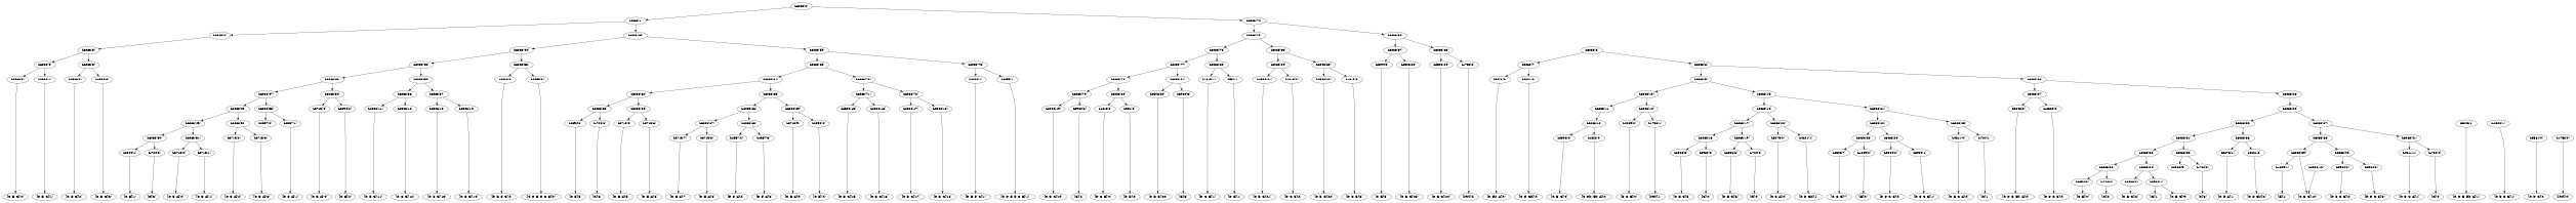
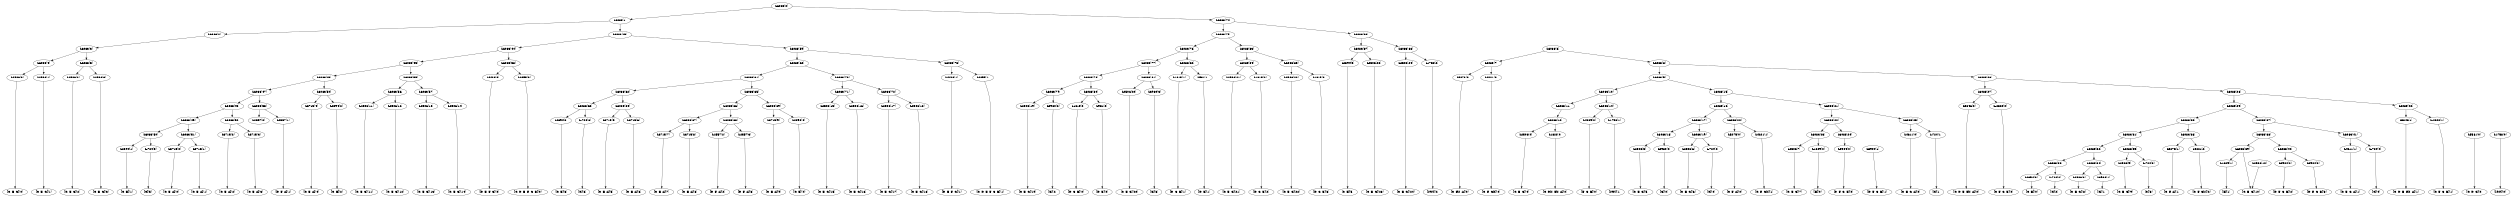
  digraph {
    "L6083(0)"
    "L6083(1)"
    "L6083(74)"
    "L6083(2)"
    "L6083(43)"
    "L6083(75)"
    "L6083(86)"
    "L6083(3)"
    "L6083(6)"
    "L6083(44)"
    "L6083(59)"
    "L6083(76)"
    "L6083(83)"
    "L6083(87)"
    "L6083(88)"
    "L6083(4)"
    "L6083(5)"
    "L6083(7)"
    "L6083(8)"
    "L6083(45)"
    "L6083(58)"
    "L6083(60)"
    "L6083(73)"
    "L6083(77)"
    "L6083(82)"
    "L6083(84)"
    "L6083(85)"
    "L2394(5)"
    "L2506(23)"
    "L2506(24)"
    "L1758(2)"
    "L2506(0)"
    "L2506(1)"
    "L2506(2)"
    "L2506(3)"
    "L5073(0)"
    "L4221(0)"
    "L6083(9)"
    "L6083(26)"
    "L6083(46)"
    "L6083(55)"
    "L4428(0)"
    "L2095(0)"
    "L6083(61)"
    "L6083(70)"
    "L4428(1)"
    "L2095(1)"
    "L6083(78)"
    "L6083(81)"
    "L1815(1)"
    "L931(1)"
    "L2506(21)"
    "L1815(2)"
    "L2506(22)"
    "L1815(3)"
    "L6083(10)"
    "L6083(15)"
    "L6083(27)"
    "L6083(28)"
    "L6083(47)"
    "L6083(54)"
    "L6083(56)"
    "L6083(57)"
    "L6083(62)"
    "L6083(65)"
    "L6083(71)"
    "L6083(72)"
    "L6083(79)"
    "L6083(80)"
    "L2506(20)"
    "L3980(3)"
    "L6083(11)"
    "L6083(14)"
    "L6083(16)"
    "L6083(21)"
    "L5846(0)"
    "L-2320(0)"
    "L6083(29)"
+   "L6083(42)"
    "L6083(48)"
    "L6083(53)"
    "L3715(4)"
    "L2394(2)"
    "L2506(11)"
    "L2506(12)"
    "L2506(13)"
    "L2506(14)"
    "L6083(63)"
    "L6083(64)"
    "L6083(66)"
    "L6083(69)"
    "L2506(15)"
    "L2506(16)"
    "L2506(17)"
    "L2506(18)"
    "L2506(19)"
    "L3980(2)"
    "L1815(0)"
    "L931(0)"
    "L6083(12)"
    "L4839(0)"
    "L1758(1)"
    "L6083(17)"
    "L6083(20)"
    "L6083(22)"
    "L6083(25)"
    "L6083(30)"
    "L6083(37)"
    "L5846(1)"
    "L-2320(1)"
    "L6083(49)"
    "L6083(52)"
    "L2557(0)"
    "L2557(1)"
    "L2394(3)"
    "L-724(6)"
    "L3715(5)"
    "L3715(6)"
    "L6083(67)"
    "L6083(68)"
    "L3715(9)"
    "L2394(4)"
    "L2506(4)"
    "L1822(0)"
    "L5581(0)"
    "L1758(0)"
    "L6083(18)"
    "L6083(19)"
    "L5275(0)"
    "L4221(1)"
    "L6083(23)"
    "L6083(24)"
    "L4611(0)"
    "L-724(1)"
    "L6083(31)"
    "L6083(36)"
    "L6083(38)"
    "L6083(41)"
    "L6083(50)"
    "L6083(51)"
    "L3715(2)"
    "L3715(3)"
    "L3715(7)"
    "L3715(8)"
    "L2557(2)"
    "L2557(3)"
    "L2506(5)"
    "L3980(0)"
    "L2506(6)"
    "L-724(0)"
    "L2506(7)"
    "L1609(0)"
    "L3904(0)"
    "L3904(1)"
    "L6083(32)"
    "L6083(35)"
    "L5275(1)"
    "L4221(2)"
    "L6083(39)"
    "L6083(40)"
    "L4611(1)"
    "L-724(4)"
    "L2394(1)"
    "L-724(5)"
    "L3715(0)"
    "L3715(1)"
    "L6083(33)"
    "L6083(34)"
    "L2506(9)"
    "L-724(3)"
    "L2506(10)"
    "L1609(1)"
    "L3904(2)"
    "L3904(3)"
    "L2394(0)"
    "L-724(2)"
    "L2506(8)"
    "L3980(1)"
    "[C  E  G](0)"
    "[C  E  G](1)"
    "[C  E  G](2)"
    "[C  E  G](3)"
    "[C  Fis  A](0)"
    "[C  F  Gis](0)"
    "[C  E  G](4)"
    "[C  Dis  Fis  A](0)"
    "[C  D  G](0)"
    "[rest](0)"
    "[F  G  B](0)"
    "[rest](1)"
    "[C  E  G](5)"
    "[G](0)"
    "[C  E  G](6)"
    "[C](0)"
    "[C  F  A](0)"
    "[C  F  Gis](1)"
    "[C  E  G](7)"
    "[E](0)"
    "[D  F  G  B](0)"
    "[D  F  G  B](1)"
    "[C  E  G  A](0)"
    "[C](1)"
    "[C  D  E  Fis  A](0)"
    "[C  F  G  B](0)"
    "[C  E](0)"
    "[C](2)"
    "[C  E  G](8)"
    "[G](1)"
    "[C  E  G](9)"
    "[C](3)"
    "[C  F  A](1)"
    "[C  F  Gis](2)"
    "[C  E  G](10)"
    "[E](1)"
    "[D  F  G  B](2)"
    "[D  F  G  B](3)"
    "[C  E  G  A](1)"
    "[C](4)"
    "[C  D  E  Fis  A](1)"
    "[C  F  G  B](1)"
    "[C  E](1)"
    "[C](5)"
    "[C  E  A](0)"
    "[C  E  A](1)"
    "[C  E  A](2)"
    "[C  E  A](3)"
    "[D  F  A](1)"
    "[C  E  A](4)"
    "[C  E](2)"
    "[C  E  G](11)"
    "[C  E  G](12)"
    "[C  E  G](13)"
    "[C  E  G](14)"
    "[D  E  F  G](0)"
    "[C  D  E  F  G  B](0)"
    "[C  E](3)"
    "[C](6)"
    "[C  E  A](5)"
    "[C  E  A](6)"
    "[C  E  A](7)"
    "[C  E  A](8)"
    "[D  F  A](2)"
    "[D  F  A](3)"
    "[C  E  A](9)"
    "[C  E](4)"
    "[C  E  G](15)"
    "[C  E  G](16)"
    "[C  E  G](17)"
    "[C  E  G](18)"
    "[D  E  F  G](1)"
    "[C  D  E  F  G  B](1)"
    "[C  E  G](19)"
    "[G](2)"
    "[D  G  B](0)"
    "[D  B](0)"
    "[C  E  G](20)"
    "[G](3)"
    "[D  G  B](1)"
    "[D  B](1)"
    "[C  E  G](21)"
    "[D  G  B](2)"
    "[C  E  G](22)"
    "[D  G  B](3)"
    "[C  E](5)"
    "[C  E  G](23)"
    "[C  E  G](24)"
    "[rest](2)"
    subgraph sub_1 {
      rank=min
      "L6083(0)"
    }
    subgraph sub_2 {
      rank=same
      "L6083(1)"
      "L6083(74)"
    }
    subgraph sub_3 {
      rank=same
      "L6083(2)"
      "L6083(43)"
      "L6083(75)"
      "L6083(86)"
    }
    subgraph sub_4 {
      rank=same
      "L6083(3)"
      "L6083(6)"
      "L6083(44)"
      "L6083(59)"
      "L6083(76)"
      "L6083(83)"
      "L6083(87)"
      "L6083(88)"
    }
    subgraph sub_5 {
      rank=same
      "L6083(4)"
      "L6083(5)"
      "L6083(7)"
      "L6083(8)"
      "L6083(45)"
      "L6083(58)"
      "L6083(60)"
      "L6083(73)"
      "L6083(77)"
      "L6083(82)"
      "L6083(84)"
      "L6083(85)"
      "L2394(5)"
      "L2506(23)"
      "L2506(24)"
      "L1758(2)"
    }
    subgraph sub_6 {
      rank=same
      "L2506(0)"
      "L2506(1)"
      "L2506(2)"
      "L2506(3)"
      "L5073(0)"
      "L4221(0)"
      "L6083(9)"
      "L6083(26)"
      "L6083(46)"
      "L6083(55)"
      "L4428(0)"
      "L2095(0)"
      "L6083(61)"
      "L6083(70)"
      "L4428(1)"
      "L2095(1)"
      "L6083(78)"
      "L6083(81)"
      "L1815(1)"
      "L931(1)"
      "L2506(21)"
      "L1815(2)"
      "L2506(22)"
      "L1815(3)"
    }
    subgraph sub_7 {
      rank=same
      "L6083(10)"
      "L6083(15)"
      "L6083(27)"
      "L6083(28)"
      "L6083(47)"
      "L6083(54)"
      "L6083(56)"
      "L6083(57)"
      "L6083(62)"
      "L6083(65)"
      "L6083(71)"
      "L6083(72)"
      "L6083(79)"
      "L6083(80)"
      "L2506(20)"
      "L3980(3)"
    }
    subgraph sub_8 {
      rank=same
      "L6083(11)"
      "L6083(14)"
      "L6083(16)"
      "L6083(21)"
      "L5846(0)"
      "L-2320(0)"
      "L6083(29)"
+     "L6083(42)"
      "L6083(48)"
      "L6083(53)"
      "L3715(4)"
      "L2394(2)"
      "L2506(11)"
      "L2506(12)"
      "L2506(13)"
      "L2506(14)"
      "L6083(63)"
      "L6083(64)"
      "L6083(66)"
      "L6083(69)"
      "L2506(15)"
      "L2506(16)"
      "L2506(17)"
      "L2506(18)"
      "L2506(19)"
      "L3980(2)"
      "L1815(0)"
      "L931(0)"
    }
    subgraph sub_9 {
      rank=same
      "L6083(12)"
      "L4839(0)"
      "L1758(1)"
      "L6083(17)"
      "L6083(20)"
      "L6083(22)"
      "L6083(25)"
      "L6083(30)"
      "L6083(37)"
      "L5846(1)"
      "L-2320(1)"
      "L6083(49)"
      "L6083(52)"
      "L2557(0)"
      "L2557(1)"
      "L2394(3)"
      "L-724(6)"
      "L3715(5)"
      "L3715(6)"
      "L6083(67)"
      "L6083(68)"
      "L3715(9)"
      "L2394(4)"
    }
    subgraph sub_10 {
      rank=same
      "L2506(4)"
      "L1822(0)"
      "L5581(0)"
      "L1758(0)"
      "L6083(18)"
      "L6083(19)"
      "L5275(0)"
      "L4221(1)"
      "L6083(23)"
      "L6083(24)"
      "L4611(0)"
      "L-724(1)"
      "L6083(31)"
      "L6083(36)"
      "L6083(38)"
      "L6083(41)"
      "L6083(50)"
      "L6083(51)"
      "L3715(2)"
      "L3715(3)"
      "L3715(7)"
      "L3715(8)"
      "L2557(2)"
      "L2557(3)"
    }
    subgraph sub_11 {
      rank=same
      "L2506(5)"
      "L3980(0)"
      "L2506(6)"
      "L-724(0)"
      "L2506(7)"
      "L1609(0)"
      "L3904(0)"
      "L3904(1)"
      "L6083(32)"
      "L6083(35)"
      "L5275(1)"
      "L4221(2)"
      "L6083(39)"
      "L6083(40)"
      "L4611(1)"
      "L-724(4)"
      "L2394(1)"
      "L-724(5)"
      "L3715(0)"
      "L3715(1)"
    }
    subgraph sub_12 {
      rank=same
      "L6083(33)"
      "L6083(34)"
      "L2506(9)"
      "L-724(3)"
      "L2506(10)"
      "L1609(1)"
      "L3904(2)"
      "L3904(3)"
    }
    subgraph sub_13 {
      rank=same
      "L2394(0)"
      "L-724(2)"
      "L2506(8)"
      "L3980(1)"
    }
    subgraph sub_14 {
      rank=max
      "[C  E  G](0)"
      "[C  E  G](1)"
      "[C  E  G](2)"
      "[C  E  G](3)"
      "[C  Fis  A](0)"
      "[C  F  Gis](0)"
      "[C  E  G](4)"
      "[C  Dis  Fis  A](0)"
      "[C  D  G](0)"
      "[rest](0)"
      "[F  G  B](0)"
      "[rest](1)"
      "[C  E  G](5)"
      "[G](0)"
      "[C  E  G](6)"
      "[C](0)"
      "[C  F  A](0)"
      "[C  F  Gis](1)"
      "[C  E  G](7)"
      "[E](0)"
      "[D  F  G  B](0)"
      "[D  F  G  B](1)"
      "[C  E  G  A](0)"
      "[C](1)"
      "[C  D  E  Fis  A](0)"
      "[C  F  G  B](0)"
      "[C  E](0)"
      "[C](2)"
      "[C  E  G](8)"
      "[G](1)"
      "[C  E  G](9)"
      "[C](3)"
      "[C  F  A](1)"
      "[C  F  Gis](2)"
      "[C  E  G](10)"
      "[E](1)"
      "[D  F  G  B](2)"
      "[D  F  G  B](3)"
      "[C  E  G  A](1)"
      "[C](4)"
      "[C  D  E  Fis  A](1)"
      "[C  F  G  B](1)"
      "[C  E](1)"
      "[C](5)"
      "[C  E  A](0)"
      "[C  E  A](1)"
      "[C  E  A](2)"
      "[C  E  A](3)"
      "[D  F  A](1)"
      "[C  E  A](4)"
      "[C  E](2)"
      "[C  E  G](11)"
      "[C  E  G](12)"
      "[C  E  G](13)"
      "[C  E  G](14)"
      "[D  E  F  G](0)"
      "[C  D  E  F  G  B](0)"
      "[C  E](3)"
      "[C](6)"
      "[C  E  A](5)"
      "[C  E  A](6)"
      "[C  E  A](7)"
      "[C  E  A](8)"
      "[D  F  A](2)"
      "[D  F  A](3)"
      "[C  E  A](9)"
      "[C  E](4)"
      "[C  E  G](15)"
      "[C  E  G](16)"
      "[C  E  G](17)"
      "[C  E  G](18)"
      "[D  E  F  G](1)"
      "[C  D  E  F  G  B](1)"
      "[C  E  G](19)"
      "[G](2)"
      "[D  G  B](0)"
      "[D  B](0)"
      "[C  E  G](20)"
      "[G](3)"
      "[D  G  B](1)"
      "[D  B](1)"
      "[C  E  G](21)"
      "[D  G  B](2)"
      "[C  E  G](22)"
      "[D  G  B](3)"
      "[C  E](5)"
      "[C  E  G](23)"
      "[C  E  G](24)"
      "[rest](2)"
    }
    "L6083(0)" -> "L6083(1)"
    "L6083(0)" -> "L6083(74)"
    "L6083(1)" -> "L6083(2)"
    "L6083(1)" -> "L6083(43)"
    "L6083(74)" -> "L6083(75)"
    "L6083(74)" -> "L6083(86)"
    "L6083(2)" -> "L6083(3)"
    "L6083(43)" -> "L6083(44)"
    "L6083(43)" -> "L6083(59)"
    "L6083(75)" -> "L6083(76)"
    "L6083(75)" -> "L6083(83)"
    "L6083(86)" -> "L6083(87)"
    "L6083(86)" -> "L6083(88)"
    "L6083(3)" -> "L6083(4)"
    "L6083(3)" -> "L6083(5)"
    "L6083(6)" -> "L6083(7)"
    "L6083(6)" -> "L6083(8)"
    "L6083(44)" -> "L6083(45)"
    "L6083(44)" -> "L6083(58)"
    "L6083(59)" -> "L6083(60)"
    "L6083(59)" -> "L6083(73)"
    "L6083(76)" -> "L6083(77)"
    "L6083(76)" -> "L6083(82)"
    "L6083(83)" -> "L6083(84)"
    "L6083(83)" -> "L6083(85)"
    "L6083(87)" -> "L2394(5)"
    "L6083(87)" -> "L2506(23)"
    "L6083(88)" -> "L2506(24)"
    "L6083(88)" -> "L1758(2)"
    "L6083(4)" -> "L2506(0)"
    "L6083(4)" -> "L2506(1)"
    "L6083(5)" -> "L2506(2)"
    "L6083(5)" -> "L2506(3)"
    "L6083(7)" -> "L5073(0)"
    "L6083(7)" -> "L4221(0)"
    "L6083(8)" -> "L6083(9)"
    "L6083(8)" -> "L6083(26)"
    "L6083(45)" -> "L6083(46)"
    "L6083(45)" -> "L6083(55)"
    "L6083(58)" -> "L4428(0)"
    "L6083(58)" -> "L2095(0)"
    "L6083(60)" -> "L6083(61)"
    "L6083(60)" -> "L6083(70)"
    "L6083(73)" -> "L4428(1)"
    "L6083(73)" -> "L2095(1)"
    "L6083(77)" -> "L6083(78)"
    "L6083(77)" -> "L6083(81)"
    "L6083(82)" -> "L1815(1)"
    "L6083(82)" -> "L931(1)"
    "L6083(84)" -> "L2506(21)"
    "L6083(84)" -> "L1815(2)"
    "L6083(85)" -> "L2506(22)"
    "L6083(85)" -> "L1815(3)"
    "L2394(5)" -> "[C  E](5)"
    "L2506(23)" -> "[C  E  G](23)"
    "L2506(24)" -> "[C  E  G](24)"
    "L1758(2)" -> "[rest](2)"
    "L2506(0)" -> "[C  E  G](0)"
    "L2506(1)" -> "[C  E  G](1)"
    "L2506(2)" -> "[C  E  G](2)"
    "L2506(3)" -> "[C  E  G](3)"
    "L5073(0)" -> "[C  Fis  A](0)"
    "L4221(0)" -> "[C  F  Gis](0)"
    "L6083(9)" -> "L6083(10)"
    "L6083(9)" -> "L6083(15)"
    "L6083(26)" -> "L6083(27)"
    "L6083(26)" -> "L6083(28)"
    "L6083(46)" -> "L6083(47)"
    "L6083(46)" -> "L6083(54)"
    "L6083(55)" -> "L6083(56)"
    "L6083(55)" -> "L6083(57)"
    "L4428(0)" -> "[D  E  F  G](0)"
    "L2095(0)" -> "[C  D  E  F  G  B](0)"
    "L6083(61)" -> "L6083(62)"
    "L6083(61)" -> "L6083(65)"
    "L6083(70)" -> "L6083(71)"
    "L6083(70)" -> "L6083(72)"
    "L4428(1)" -> "[D  E  F  G](1)"
    "L2095(1)" -> "[C  D  E  F  G  B](1)"
    "L6083(78)" -> "L6083(79)"
    "L6083(78)" -> "L6083(80)"
    "L6083(81)" -> "L2506(20)"
    "L6083(81)" -> "L3980(3)"
    "L1815(1)" -> "[D  G  B](1)"
    "L931(1)" -> "[D  B](1)"
    "L2506(21)" -> "[C  E  G](21)"
    "L1815(2)" -> "[D  G  B](2)"
    "L2506(22)" -> "[C  E  G](22)"
    "L1815(3)" -> "[D  G  B](3)"
    "L6083(10)" -> "L6083(11)"
    "L6083(10)" -> "L6083(14)"
    "L6083(15)" -> "L6083(16)"
    "L6083(15)" -> "L6083(21)"
    "L6083(27)" -> "L5846(0)"
    "L6083(27)" -> "L-2320(0)"
    "L6083(28)" -> "L6083(29)"
+   "L6083(28)" -> "L6083(42)"
    "L6083(47)" -> "L6083(48)"
    "L6083(47)" -> "L6083(53)"
    "L6083(54)" -> "L3715(4)"
    "L6083(54)" -> "L2394(2)"
    "L6083(56)" -> "L2506(11)"
    "L6083(56)" -> "L2506(12)"
    "L6083(57)" -> "L2506(13)"
    "L6083(57)" -> "L2506(14)"
    "L6083(62)" -> "L6083(63)"
    "L6083(62)" -> "L6083(64)"
    "L6083(65)" -> "L6083(66)"
    "L6083(65)" -> "L6083(69)"
    "L6083(71)" -> "L2506(15)"
    "L6083(71)" -> "L2506(16)"
    "L6083(72)" -> "L2506(17)"
    "L6083(72)" -> "L2506(18)"
    "L6083(79)" -> "L2506(19)"
    "L6083(79)" -> "L3980(2)"
    "L6083(80)" -> "L1815(0)"
    "L6083(80)" -> "L931(0)"
    "L2506(20)" -> "[C  E  G](20)"
    "L3980(3)" -> "[G](3)"
    "L6083(11)" -> "L6083(12)"
    "L6083(14)" -> "L4839(0)"
    "L6083(14)" -> "L1758(1)"
    "L6083(16)" -> "L6083(17)"
    "L6083(16)" -> "L6083(20)"
    "L6083(21)" -> "L6083(22)"
    "L6083(21)" -> "L6083(25)"
    "L5846(0)" -> "[C  D  E  Fis  A](0)"
    "L-2320(0)" -> "[C  F  G  B](0)"
    "L6083(29)" -> "L6083(30)"
    "L6083(29)" -> "L6083(37)"
+   "L6083(42)" -> "L5846(1)"
+   "L6083(42)" -> "L-2320(1)"
    "L6083(48)" -> "L6083(49)"
    "L6083(48)" -> "L6083(52)"
    "L6083(53)" -> "L2557(0)"
    "L6083(53)" -> "L2557(1)"
    "L3715(4)" -> "[C  E  A](4)"
    "L2394(2)" -> "[C  E](2)"
    "L2506(11)" -> "[C  E  G](11)"
    "L2506(12)" -> "[C  E  G](12)"
    "L2506(13)" -> "[C  E  G](13)"
    "L2506(14)" -> "[C  E  G](14)"
    "L6083(63)" -> "L2394(3)"
    "L6083(63)" -> "L-724(6)"
    "L6083(64)" -> "L3715(5)"
    "L6083(64)" -> "L3715(6)"
    "L6083(66)" -> "L6083(67)"
    "L6083(66)" -> "L6083(68)"
    "L6083(69)" -> "L3715(9)"
    "L6083(69)" -> "L2394(4)"
    "L2506(15)" -> "[C  E  G](15)"
    "L2506(16)" -> "[C  E  G](16)"
    "L2506(17)" -> "[C  E  G](17)"
    "L2506(18)" -> "[C  E  G](18)"
    "L2506(19)" -> "[C  E  G](19)"
    "L3980(2)" -> "[G](2)"
    "L1815(0)" -> "[D  G  B](0)"
    "L931(0)" -> "[D  B](0)"
    "L6083(12)" -> "L2506(4)"
    "L6083(12)" -> "L1822(0)"
    "L4839(0)" -> "[F  G  B](0)"
    "L1758(1)" -> "[rest](1)"
    "L6083(17)" -> "L6083(18)"
    "L6083(17)" -> "L6083(19)"
    "L6083(20)" -> "L5275(0)"
    "L6083(20)" -> "L4221(1)"
    "L6083(22)" -> "L6083(23)"
    "L6083(22)" -> "L6083(24)"
    "L6083(25)" -> "L4611(0)"
    "L6083(25)" -> "L-724(1)"
    "L6083(30)" -> "L6083(31)"
    "L6083(30)" -> "L6083(36)"
    "L6083(37)" -> "L6083(38)"
    "L6083(37)" -> "L6083(41)"
    "L5846(1)" -> "[C  D  E  Fis  A](1)"
    "L-2320(1)" -> "[C  F  G  B](1)"
    "L6083(49)" -> "L6083(50)"
    "L6083(49)" -> "L6083(51)"
    "L6083(52)" -> "L3715(2)"
    "L6083(52)" -> "L3715(3)"
    "L2557(1)" -> "[D  F  A](1)"
    "L2394(3)" -> "[C  E](3)"
    "L-724(6)" -> "[C](6)"
    "L3715(5)" -> "[C  E  A](5)"
    "L3715(6)" -> "[C  E  A](6)"
    "L6083(67)" -> "L3715(7)"
    "L6083(67)" -> "L3715(8)"
    "L6083(68)" -> "L2557(2)"
    "L6083(68)" -> "L2557(3)"
    "L3715(9)" -> "[C  E  A](9)"
    "L2394(4)" -> "[C  E](4)"
    "L2506(4)" -> "[C  E  G](4)"
    "L1822(0)" -> "[C  Dis  Fis  A](0)"
    "L5581(0)" -> "[C  D  G](0)"
    "L1758(0)" -> "[rest](0)"
    "L6083(18)" -> "L2506(5)"
    "L6083(18)" -> "L3980(0)"
    "L6083(19)" -> "L2506(6)"
    "L6083(19)" -> "L-724(0)"
    "L5275(0)" -> "[C  F  A](0)"
    "L4221(1)" -> "[C  F  Gis](1)"
    "L6083(23)" -> "L2506(7)"
    "L6083(23)" -> "L1609(0)"
    "L6083(24)" -> "L3904(0)"
-   "L6083(24)" -> "L3904(1)"
    "L4611(0)" -> "[C  E  G  A](0)"
    "L-724(1)" -> "[C](1)"
    "L6083(31)" -> "L6083(32)"
    "L6083(31)" -> "L6083(35)"
    "L6083(36)" -> "L5275(1)"
    "L6083(36)" -> "L4221(2)"
    "L6083(38)" -> "L6083(39)"
    "L6083(38)" -> "L6083(40)"
    "L6083(41)" -> "L4611(1)"
    "L6083(41)" -> "L-724(4)"
    "L6083(50)" -> "L2394(1)"
    "L6083(50)" -> "L-724(5)"
    "L6083(51)" -> "L3715(0)"
    "L6083(51)" -> "L3715(1)"
    "L3715(2)" -> "[C  E  A](2)"
    "L3715(3)" -> "[C  E  A](3)"
    "L3715(7)" -> "[C  E  A](7)"
    "L3715(8)" -> "[C  E  A](8)"
    "L2557(2)" -> "[D  F  A](2)"
    "L2557(3)" -> "[D  F  A](3)"
    "L2506(5)" -> "[C  E  G](5)"
    "L3980(0)" -> "[G](0)"
    "L2506(6)" -> "[C  E  G](6)"
    "L-724(0)" -> "[C](0)"
    "L2506(7)" -> "[C  E  G](7)"
    "L1609(0)" -> "[E](0)"
    "L3904(0)" -> "[D  F  G  B](0)"
    "L3904(1)" -> "[D  F  G  B](1)"
    "L6083(32)" -> "L6083(33)"
    "L6083(32)" -> "L6083(34)"
    "L6083(35)" -> "L2506(9)"
    "L6083(35)" -> "L-724(3)"
    "L5275(1)" -> "[C  F  A](1)"
    "L4221(2)" -> "[C  F  Gis](2)"
    "L6083(39)" -> "L1609(1)"
    "L6083(39)" -> "[C  E  G](10)"
    "L6083(40)" -> "L3904(2)"
    "L6083(40)" -> "L3904(3)"
    "L4611(1)" -> "[C  E  G  A](1)"
    "L-724(4)" -> "[C](4)"
    "L2394(1)" -> "[C  E](1)"
    "L-724(5)" -> "[C](5)"
    "L3715(0)" -> "[C  E  A](0)"
    "L3715(1)" -> "[C  E  A](1)"
    "L6083(33)" -> "L2394(0)"
    "L6083(33)" -> "L-724(2)"
    "L6083(34)" -> "L2506(8)"
    "L6083(34)" -> "L3980(1)"
-   "L3980(1)" -> "[C  E  G](9)"
+   "L2506(9)" -> "[C  E  G](9)"
    "L-724(3)" -> "[C](3)"
    "L2506(10)" -> "[C  E  G](10)"
    "L1609(1)" -> "[E](1)"
    "L3904(2)" -> "[D  F  G  B](2)"
    "L3904(3)" -> "[D  F  G  B](3)"
    "L2394(0)" -> "[C  E](0)"
    "L-724(2)" -> "[C](2)"
    "L2506(8)" -> "[C  E  G](8)"
    "L3980(1)" -> "[G](1)"
  }
